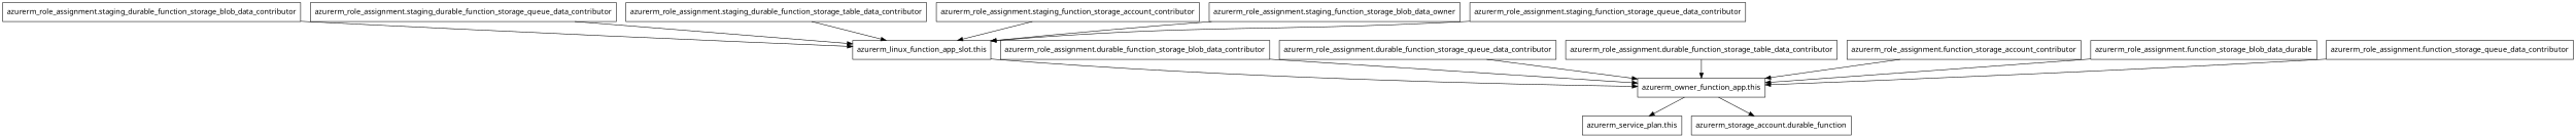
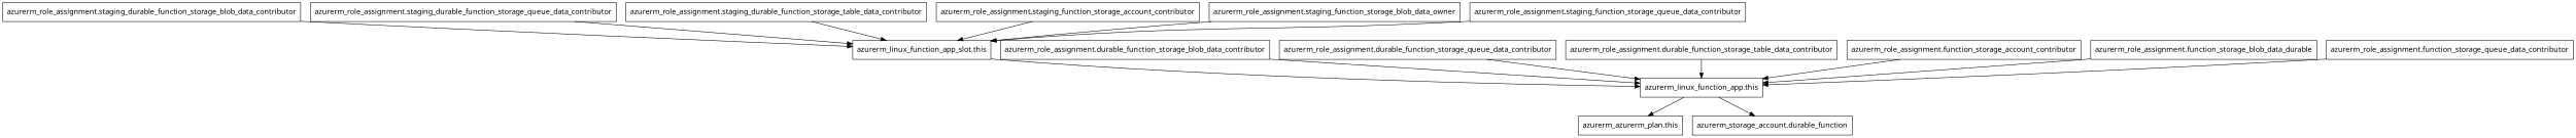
  digraph {
    rankdir=TB
    node [fontname="sans-serif" shape=rect]
-   n1 [label="azurerm_owner_function_app.this"]
-   n2 [label="azurerm_service_plan.this"]
+   n1 [label="azurerm_linux_function_app.this"]
+   n2 [label="azurerm_azurerm_plan.this"]
    n3 [label="azurerm_storage_account.durable_function"]
    n4 [label="azurerm_linux_function_app_slot.this"]
    n5 [label="azurerm_role_assignment.durable_function_storage_blob_data_contributor"]
    n6 [label="azurerm_role_assignment.durable_function_storage_queue_data_contributor"]
    n7 [label="azurerm_role_assignment.durable_function_storage_table_data_contributor"]
    n8 [label="azurerm_role_assignment.function_storage_account_contributor"]
    n9 [label="azurerm_role_assignment.function_storage_blob_data_durable"]
    n10 [label="azurerm_role_assignment.function_storage_queue_data_contributor"]
    n11 [label="azurerm_role_assignment.staging_durable_function_storage_blob_data_contributor"]
    n12 [label="azurerm_role_assignment.staging_durable_function_storage_queue_data_contributor"]
    n13 [label="azurerm_role_assignment.staging_durable_function_storage_table_data_contributor"]
    n14 [label="azurerm_role_assignment.staging_function_storage_account_contributor"]
    n15 [label="azurerm_role_assignment.staging_function_storage_blob_data_owner"]
    n16 [label="azurerm_role_assignment.staging_function_storage_queue_data_contributor"]
    n1 -> n2
    n1 -> n3
    n4 -> n1
    n5 -> n1
    n6 -> n1
    n7 -> n1
    n8 -> n1
    n9 -> n1
    n10 -> n1
    n11 -> n4
    n12 -> n4
    n13 -> n4
    n14 -> n4
    n15 -> n4
    n16 -> n4
  }
